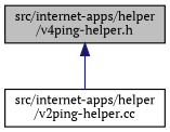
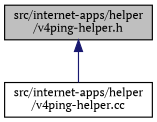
  digraph {
    fontname="PT Serif"
    node [color=black fontname="PT Serif" fontsize=10 shape=record style=filled]
    n1 [fillcolor=grey75 fontcolor=black height=0.2 label="src/internet-apps/helper\l/v4ping-helper.h" width=0.4]
-   n2 [fillcolor=white height=0.2 label="src/internet-apps/helper\l/v2ping-helper.cc" width=0.4]
+   n2 [fillcolor=white height=0.2 label="src/internet-apps/helper\l/v4ping-helper.cc" width=0.4]
    n1 -> n2 [color=midnightblue dir=back fontname="PT Serif" fontsize=10 labelfontname=Helvetica labelfontsize=10 style=solid]
  }
